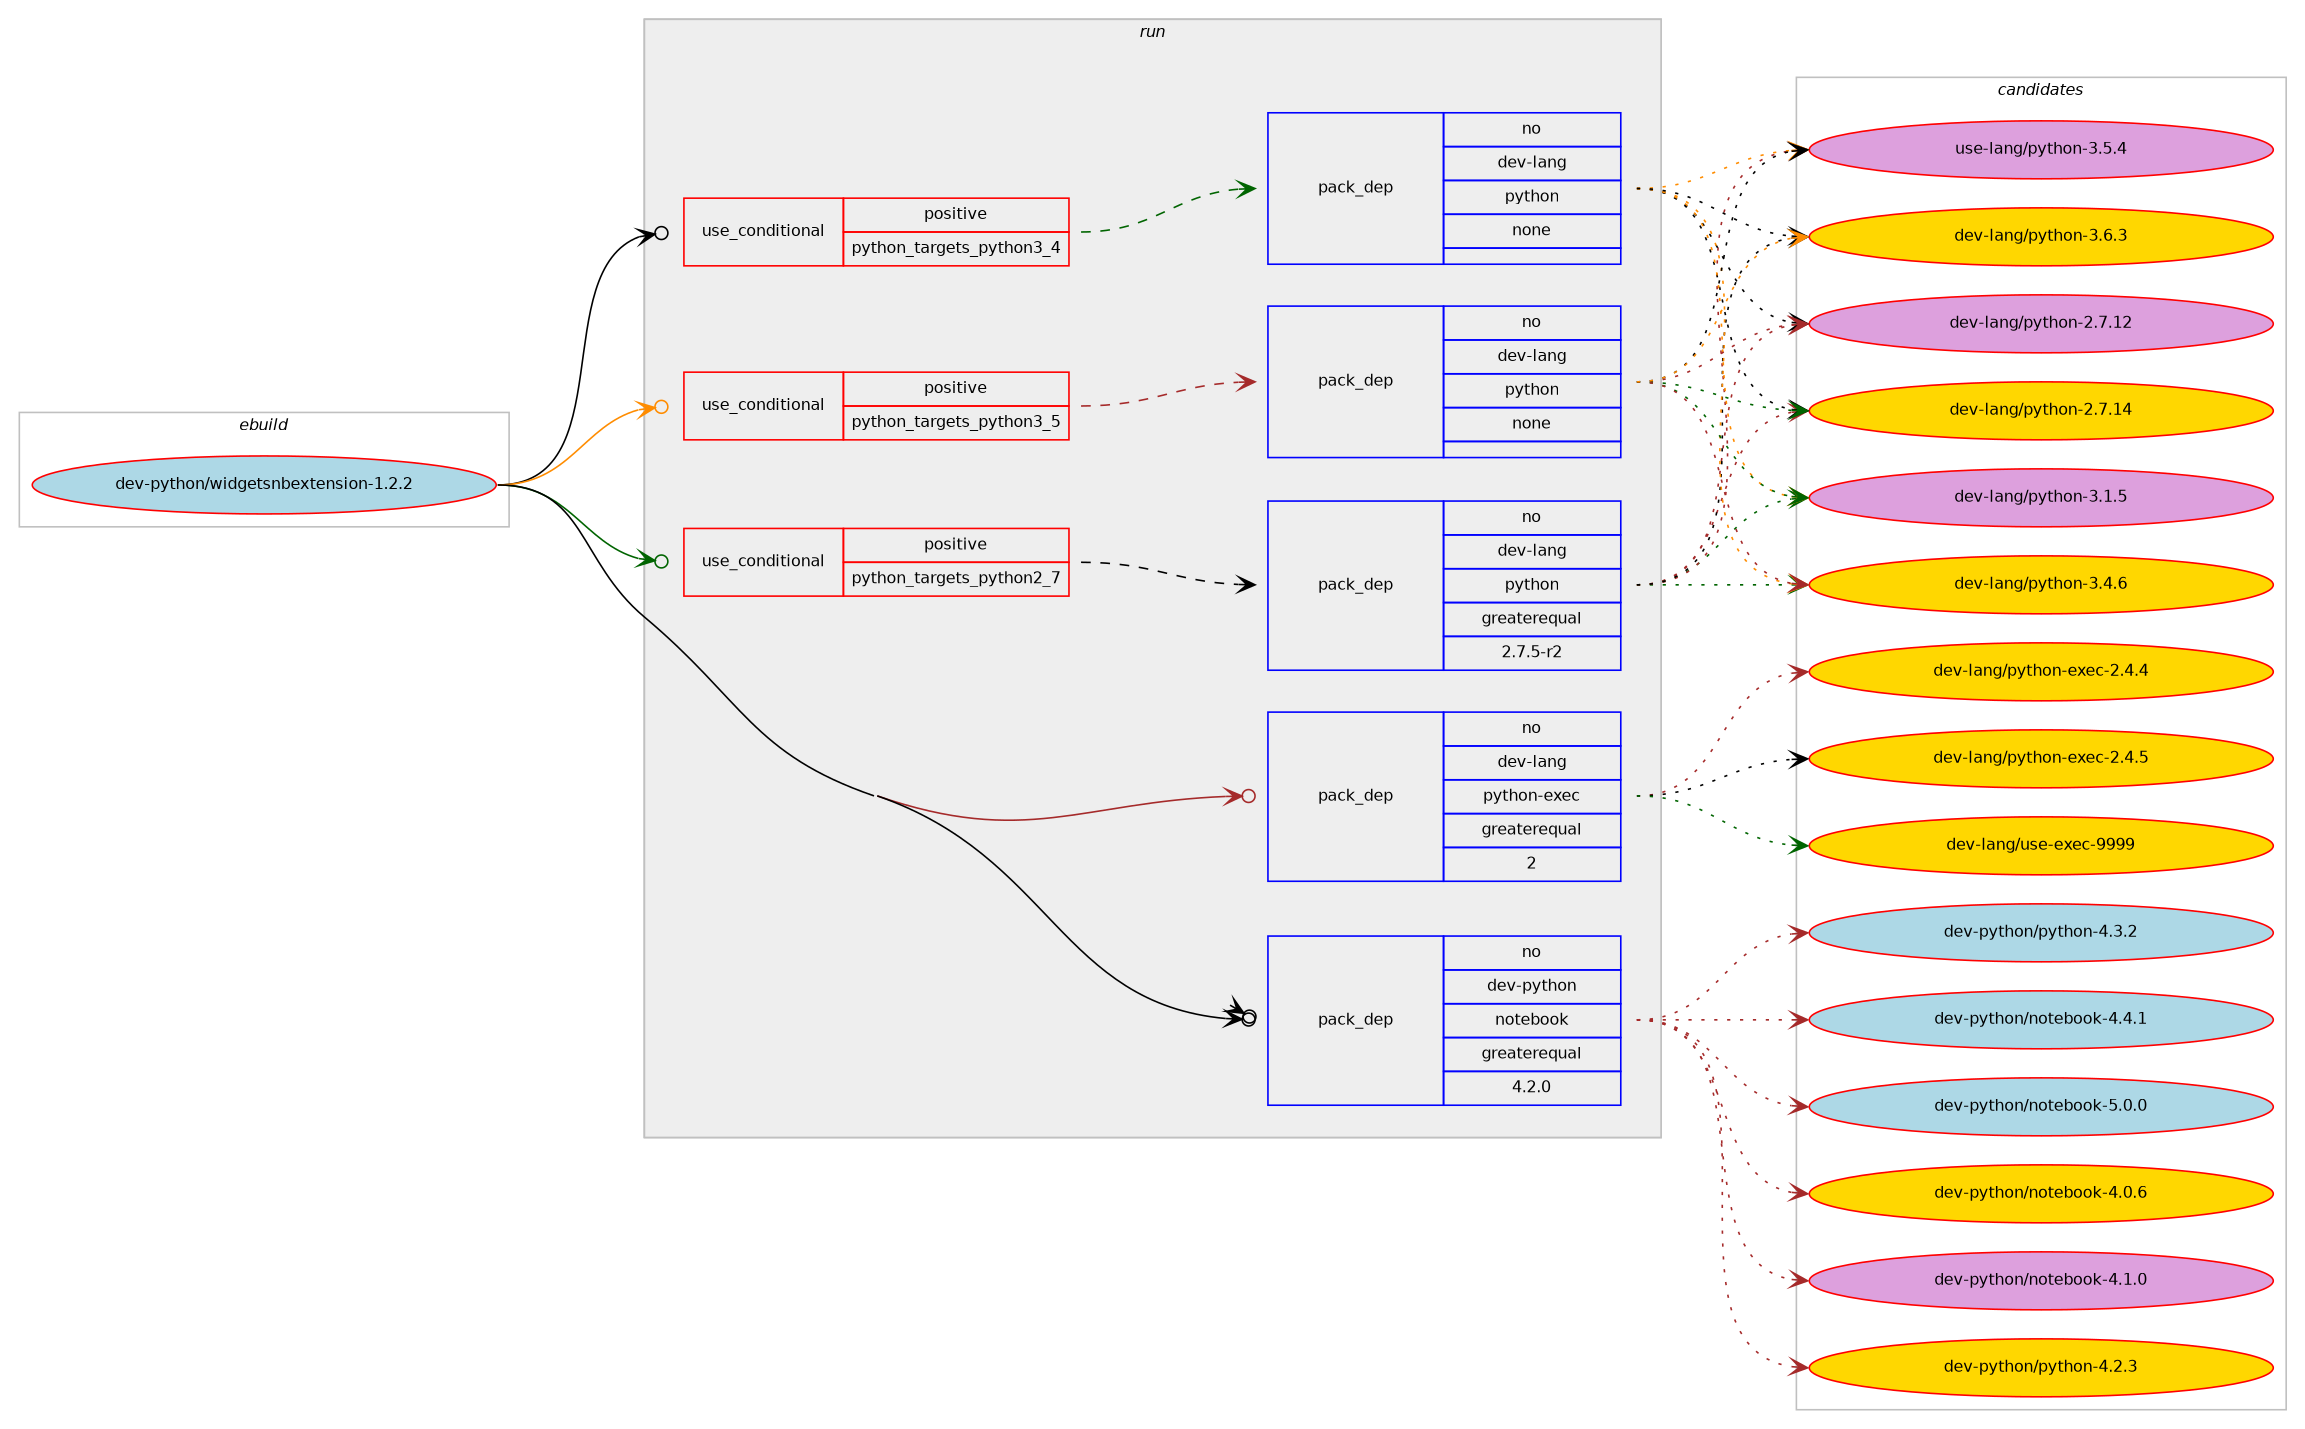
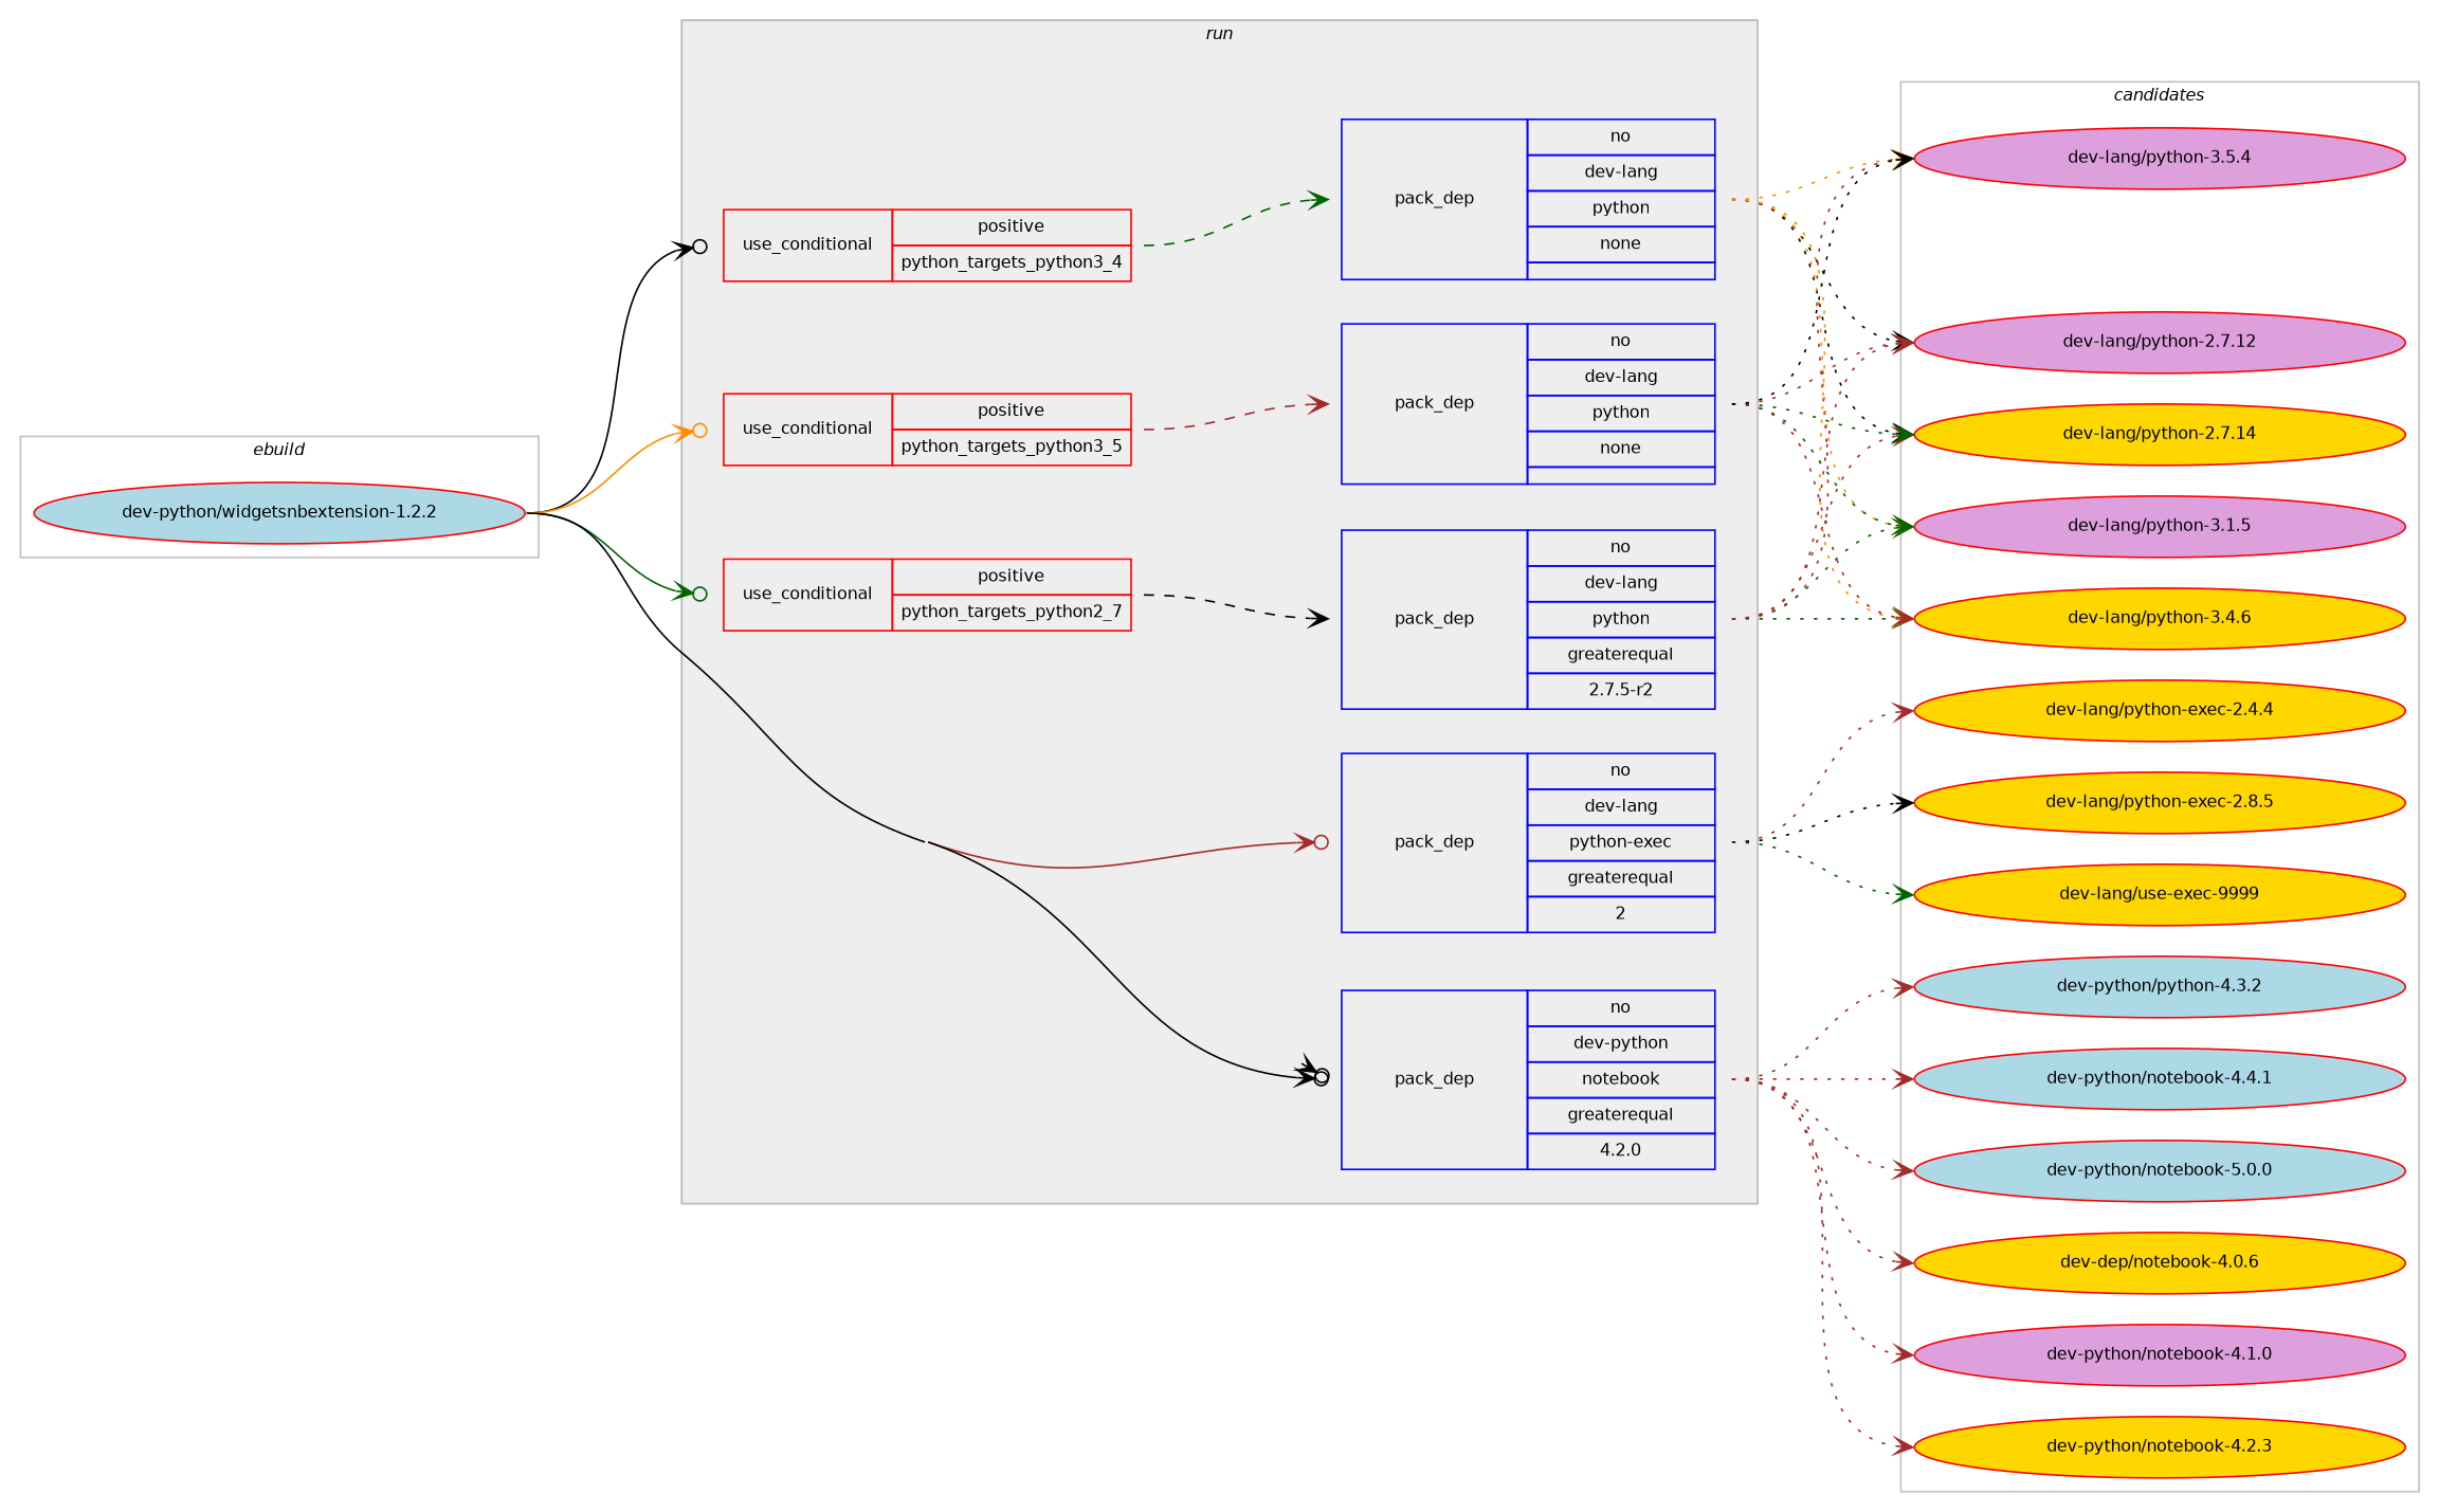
  digraph {
    compound=true
    concentrate=true
    fontname=Helvetica
    fontsize=10
    newrank=true
    rankdir=LR
    ranksep=1.5
    node [color=red fontname=Helvetica fontsize=10 style=filled]
    edge [arrowhead=vee color=brown headport=w style=dotted tailport=e weight=100]
    n1 [fillcolor=lightblue label="dev-python/widgetsnbextension-1.2.2" width=4]
    n2 [color=blue label=<<TABLE BORDER="0" CELLBORDER="1" CELLSPACING="0" CELLPADDING="4" WIDTH="220"><TR><TD ROWSPAN="6" CELLPADDING="30">pack_dep</TD></TR><TR><TD WIDTH="110">no</TD></TR><TR><TD>dev-lang</TD></TR><TR><TD>python</TD></TR><TR><TD>greaterequal</TD></TR><TR><TD>2.7.5-r2</TD></TR></TABLE>> shape=none style=""]
    n3 [label=<<TABLE BORDER="0" CELLBORDER="1" CELLSPACING="0" CELLPADDING="4"><TR><TD ROWSPAN="3" CELLPADDING="10">use_conditional</TD></TR><TR><TD>positive</TD></TR><TR><TD>python_targets_python2_7</TD></TR></TABLE>> shape=none style=""]
    n4 [color=blue label=<<TABLE BORDER="0" CELLBORDER="1" CELLSPACING="0" CELLPADDING="4" WIDTH="220"><TR><TD ROWSPAN="6" CELLPADDING="30">pack_dep</TD></TR><TR><TD WIDTH="110">no</TD></TR><TR><TD>dev-lang</TD></TR><TR><TD>python</TD></TR><TR><TD>none</TD></TR><TR><TD></TD></TR></TABLE>> shape=none style=""]
    n5 [label=<<TABLE BORDER="0" CELLBORDER="1" CELLSPACING="0" CELLPADDING="4"><TR><TD ROWSPAN="3" CELLPADDING="10">use_conditional</TD></TR><TR><TD>positive</TD></TR><TR><TD>python_targets_python3_4</TD></TR></TABLE>> shape=none style=""]
    n6 [color=blue label=<<TABLE BORDER="0" CELLBORDER="1" CELLSPACING="0" CELLPADDING="4" WIDTH="220"><TR><TD ROWSPAN="6" CELLPADDING="30">pack_dep</TD></TR><TR><TD WIDTH="110">no</TD></TR><TR><TD>dev-lang</TD></TR><TR><TD>python</TD></TR><TR><TD>none</TD></TR><TR><TD></TD></TR></TABLE>> shape=none style=""]
    n7 [label=<<TABLE BORDER="0" CELLBORDER="1" CELLSPACING="0" CELLPADDING="4"><TR><TD ROWSPAN="3" CELLPADDING="10">use_conditional</TD></TR><TR><TD>positive</TD></TR><TR><TD>python_targets_python3_5</TD></TR></TABLE>> shape=none style=""]
    n8 [color=blue label=<<TABLE BORDER="0" CELLBORDER="1" CELLSPACING="0" CELLPADDING="4" WIDTH="220"><TR><TD ROWSPAN="6" CELLPADDING="30">pack_dep</TD></TR><TR><TD WIDTH="110">no</TD></TR><TR><TD>dev-lang</TD></TR><TR><TD>python-exec</TD></TR><TR><TD>greaterequal</TD></TR><TR><TD>2</TD></TR></TABLE>> shape=none style=""]
    n9 [color=blue label=<<TABLE BORDER="0" CELLBORDER="1" CELLSPACING="0" CELLPADDING="4" WIDTH="220"><TR><TD ROWSPAN="6" CELLPADDING="30">pack_dep</TD></TR><TR><TD WIDTH="110">no</TD></TR><TR><TD>dev-python</TD></TR><TR><TD>notebook</TD></TR><TR><TD>greaterequal</TD></TR><TR><TD>4.2.0</TD></TR></TABLE>> shape=none style=""]
    n10 [fillcolor=plum label="dev-lang/python-2.7.12" width=4]
    n11 [fillcolor=gold label="dev-lang/python-2.7.14" width=4]
    n12 [fillcolor=plum label="dev-lang/python-3.1.5" width=4]
    n13 [fillcolor=gold label="dev-lang/python-3.4.6" width=4]
-   n14 [fillcolor=plum label="use-lang/python-3.5.4" width=4]
-   n15 [fillcolor=gold label="dev-lang/python-3.6.3" width=4]
+   n14 [fillcolor=plum label="dev-lang/python-3.5.4" width=4]
    n16 [fillcolor=gold label="dev-lang/python-exec-2.4.4" width=4]
-   n17 [fillcolor=gold label="dev-lang/python-exec-2.4.5" width=4]
+   n17 [fillcolor=gold label="dev-lang/python-exec-2.8.5" width=4]
    n18 [fillcolor=gold label="dev-lang/use-exec-9999" width=4]
-   n19 [fillcolor=gold label="dev-python/notebook-4.0.6" width=4]
+   n19 [fillcolor=gold label="dev-dep/notebook-4.0.6" width=4]
    n20 [fillcolor=plum label="dev-python/notebook-4.1.0" width=4]
-   n21 [fillcolor=gold label="dev-python/python-4.2.3" width=4]
+   n21 [fillcolor=gold label="dev-python/notebook-4.2.3" width=4]
    n22 [fillcolor=lightblue label="dev-python/python-4.3.2" width=4]
    n23 [fillcolor=lightblue label="dev-python/notebook-4.4.1" width=4]
    n24 [fillcolor=lightblue label="dev-python/notebook-5.0.0" width=4]
    subgraph cluster_1 {
      color=gray
      label=<<i>ebuild</i>>
      rank=same
      n1
    }
    subgraph cluster_2 {
      color=gray
      label=<<i>dependencies</i>>
      subgraph cluster_3 {
        color=gray
        fillcolor="#eeeeee"
        label=<<i>compile</i>>
        style=filled
      }
      subgraph cluster_4 {
        color=gray
        fillcolor="#eeeeee"
        label=<<i>compile and run</i>>
        style=filled
        subgraph sub_5 {
          color=gray
          fillcolor="#eeeeee"
          label=<<i>compile and run</i>>
          style=filled
          n5
          subgraph sub_6 {
            color=gray
            fillcolor="#eeeeee"
            label=<<i>compile and run</i>>
            style=filled
            n4
          }
        }
        subgraph sub_7 {
          color=gray
          fillcolor="#eeeeee"
          label=<<i>compile and run</i>>
          style=filled
          n3
          subgraph sub_8 {
            color=gray
            fillcolor="#eeeeee"
            label=<<i>compile and run</i>>
            style=filled
            n2
          }
        }
        subgraph sub_9 {
          color=gray
          fillcolor="#eeeeee"
          label=<<i>compile and run</i>>
          style=filled
          n7
          subgraph sub_10 {
            color=gray
            fillcolor="#eeeeee"
            label=<<i>compile and run</i>>
            style=filled
            n6
          }
        }
        subgraph sub_11 {
          color=gray
          fillcolor="#eeeeee"
          label=<<i>compile and run</i>>
          style=filled
          n8
        }
        subgraph sub_12 {
          color=gray
          fillcolor="#eeeeee"
          label=<<i>compile and run</i>>
          style=filled
          n9
        }
      }
      subgraph cluster_13 {
        color=gray
        fillcolor="#eeeeee"
        label=<<i>run</i>>
        style=filled
      }
    }
    subgraph cluster_14 {
      color=gray
      label=<<i>candidates</i>>
      rank=same
      subgraph sub_15 {
        color=black
        label=<<i>candidates</i>>
        nodesep=1
        rank=same
        n10
        n11
        n12
        n13
        n14
-       n15
      }
      subgraph sub_16 {
        color=black
        label=<<i>candidates</i>>
        nodesep=1
        rank=same
        n10
        n11
        n12
        n13
        n14
-       n15
      }
      subgraph sub_17 {
        color=black
        label=<<i>candidates</i>>
        nodesep=1
        rank=same
        n10
        n11
        n12
        n13
        n14
-       n15
      }
      subgraph sub_18 {
        color=black
        label=<<i>candidates</i>>
        nodesep=1
        rank=same
        n16
        n17
        n18
      }
      subgraph sub_19 {
        color=black
        label=<<i>candidates</i>>
        nodesep=1
        rank=same
        n19
        n20
        n21
        n22
        n23
        n24
      }
    }
    n1 -> n3 [arrowhead=odotvee color=darkgreen style=solid weight=20]
    n1 -> n5 [arrowhead=odotvee color=black style=solid weight=20]
    n1 -> n7 [arrowhead=odotvee color=darkorange style=solid weight=20]
    n1 -> n8 [arrowhead=odotvee style=solid weight=20]
    n1 -> n9 [arrowhead=odotvee color=black style=solid weight=20]
    n2 -> n10
    n2 -> n11
    n2 -> n12 [color=darkgreen]
    n2 -> n13 [color=darkgreen]
    n2 -> n14
-   n2 -> n15 [color=black]
    n3 -> n2 [color=black style=dashed weight=20]
    n4 -> n10 [color=black]
    n4 -> n11 [color=black]
    n4 -> n12 [color=darkorange]
    n4 -> n13 [color=darkorange]
    n4 -> n14 [color=darkorange]
-   n4 -> n15 [color=black]
    n5 -> n4 [color=darkgreen style=dashed weight=20]
    n6 -> n10
    n6 -> n11 [color=darkgreen]
    n6 -> n12 [color=darkgreen]
    n6 -> n13
    n6 -> n14 [color=black]
-   n6 -> n15 [color=darkorange]
    n7 -> n6 [style=dashed weight=20]
    n8 -> n16
    n8 -> n17 [color=black]
    n8 -> n18 [color=darkgreen]
    n9 -> n19
    n9 -> n20
    n9 -> n21
    n9 -> n22
    n9 -> n23
    n9 -> n24
  }
